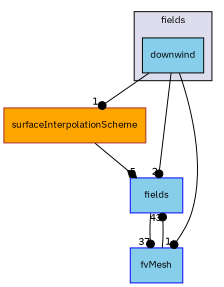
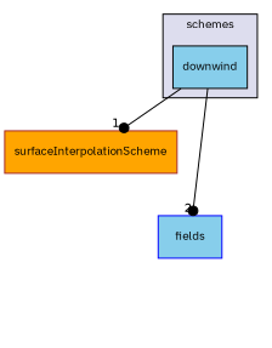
  digraph {
    compound=true
    fontname="IBM Plex Sans"
    node [color=blue fillcolor=skyblue fontname="IBM Plex Sans" fontsize=10 shape=box style=filled]
    edge [arrowhead=dot fontname="IBM Plex Sans" headlabel=1 labeldistance=1.5 labelfontname=Helvetica labelfontsize=10]
    n1 [color=black label=downwind pencolor=black]
    n2 [color=brown fillcolor=orange label=surfaceInterpolationScheme]
    n3 [label=fields]
-   n4 [label=fvMesh]
    subgraph cluster_1 {
      bgcolor="#ddddee"
      fontsize=10
-     label=fields
+     label=schemes
      pencolor=black
      n1
    }
    n1 -> n2
    n1 -> n3 [headlabel=2]
-   n1 -> n4
-   n2 -> n3 [arrowhead=diamond headlabel=5]
-   n3 -> n4 [headlabel=37]
-   n4 -> n3 [headlabel=43]
  }
